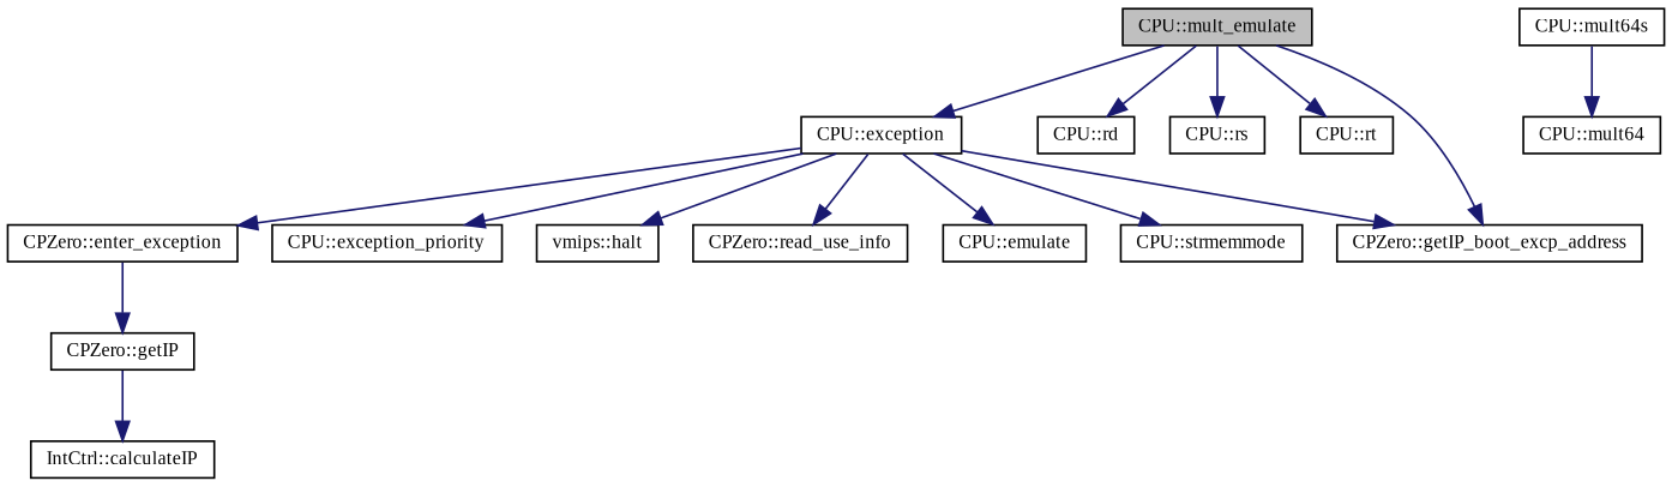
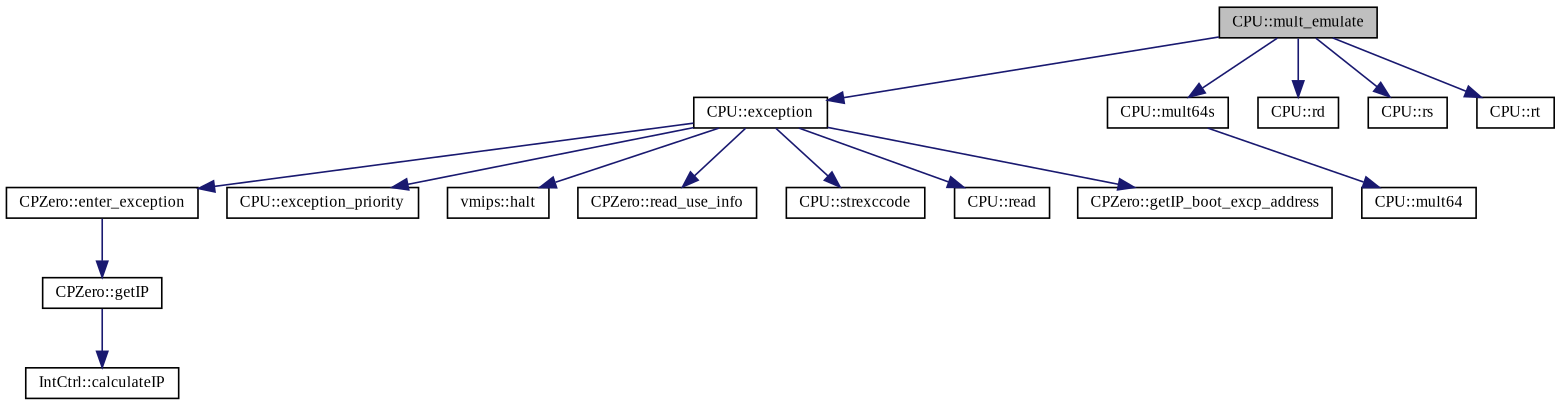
  digraph {
    fontname="Liberation Serif"
    rankdir=TB
    node [color=black fillcolor=white fontname="Liberation Serif" fontsize=10 shape=record style=filled]
    edge [color=midnightblue fontname="Liberation Serif" fontsize=10 labelfontname=FreeSans labelfontsize=10 style=solid]
    n1 [fillcolor=grey75 fontcolor=black height=0.2 label="CPU::mult_emulate" width=0.4]
    n2 [height=0.2 label="CPU::exception" width=0.4]
    n3 [height=0.2 label="CPU::mult64s" width=0.4]
    n4 [height=0.2 label="CPU::rd" width=0.4]
    n5 [height=0.2 label="CPU::rs" width=0.4]
    n6 [height=0.2 label="CPU::rt" width=0.4]
    n7 [height=0.2 label="CPZero::enter_exception" width=0.4]
    n8 [height=0.2 label="CPU::exception_priority" width=0.4]
    n9 [height=0.2 label="vmips::halt" width=0.4]
    n10 [height=0.2 label="CPZero::read_use_info" width=0.4]
-   n11 [height=0.2 label="CPU::emulate" width=0.4]
-   n12 [height=0.2 label="CPU::strmemmode" width=0.4]
+   n11 [height=0.2 label="CPU::strexccode" width=0.4]
+   n12 [height=0.2 label="CPU::read" width=0.4]
    n13 [height=0.2 label="CPZero::getIP_boot_excp_address" width=0.4]
    n14 [height=0.2 label="CPU::mult64" width=0.4]
    n15 [height=0.2 label="CPZero::getIP" width=0.4]
    n16 [height=0.2 label="IntCtrl::calculateIP" width=0.4]
    n1 -> n2
-   n1 -> n13
+   n1 -> n3
    n1 -> n4
    n1 -> n5
    n1 -> n6
    n2 -> n7
    n2 -> n8
    n2 -> n9
    n2 -> n10
    n2 -> n11
    n2 -> n12
    n2 -> n13
    n3 -> n14
    n7 -> n15
    n15 -> n16
  }
